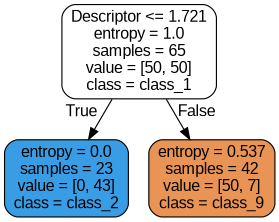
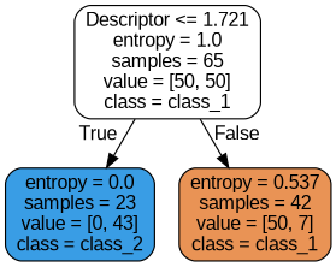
  digraph {
    fontname="Liberation Sans"
    node [color=black fontname="Liberation Sans" shape=box style="filled, rounded"]
    edge [fontname="Liberation Sans" labeldistance=2.5]
    n1 [fillcolor="#ffffff" label="Descriptor <= 1.721\nentropy = 1.0\nsamples = 65\nvalue = [50, 50]\nclass = class_1"]
    n2 [fillcolor="#399de5" label="entropy = 0.0\nsamples = 23\nvalue = [0, 43]\nclass = class_2"]
-   n3 [fillcolor="#e99355" label="entropy = 0.537\nsamples = 42\nvalue = [50, 7]\nclass = class_9"]
+   n3 [fillcolor="#e99355" label="entropy = 0.537\nsamples = 42\nvalue = [50, 7]\nclass = class_1"]
    n1 -> n2 [headlabel=True labelangle=45]
    n1 -> n3 [headlabel=False labelangle=-45]
  }
